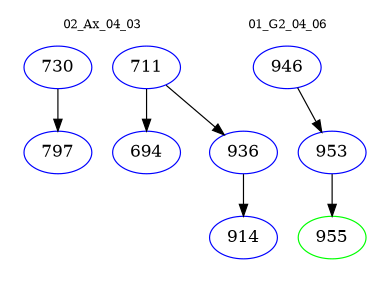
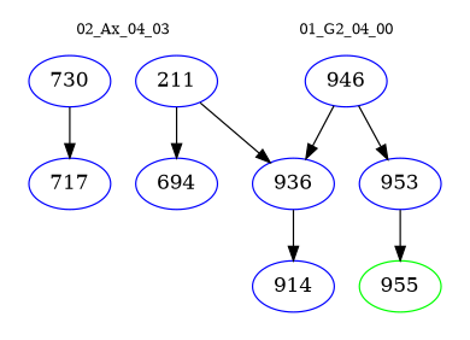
  digraph {
    node [color=blue]
    edge [color=black]
-   n1 [label=711]
+   n1 [label=211]
    n2 [label=694]
    n3 [label=730]
-   n4 [label=797]
+   n4 [label=717]
    n5 [label=946]
    n6 [label=936]
    n7 [label=953]
    n8 [label=914]
    n9 [color=green label=955]
    subgraph cluster_1 {
      color=white
      fontsize=10
      label="02_Ax_04_03"
      n1
      n2
      n3
      n4
    }
    subgraph cluster_2 {
      color=white
      fontsize=10
-     label="01_G2_04_06"
+     label="01_G2_04_00"
      n5
      n6
      n7
      n8
      n9
    }
    n1 -> n2
    n1 -> n6
    n3 -> n4
+   n5 -> n6
    n5 -> n7
    n6 -> n8
    n7 -> n9
  }
